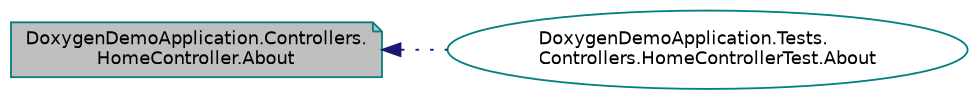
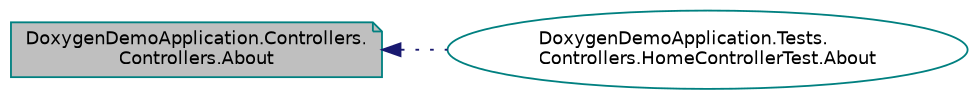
  digraph {
    rankdir=LR
    node [color=teal fontname=Helvetica fontsize=10 style=filled]
-   n1 [fillcolor=grey75 fontcolor=black height=0.2 label="DoxygenDemoApplication.Controllers.\lHomeController.About" shape=note width=0.4]
+   n1 [fillcolor=grey75 fontcolor=black height=0.2 label="DoxygenDemoApplication.Controllers.\lControllers.About" shape=note width=0.4]
    n2 [fillcolor=white height=0.2 label="DoxygenDemoApplication.Tests.\lControllers.HomeControllerTest.About" shape=ellipse width=0.4]
    n1 -> n2 [color=midnightblue dir=back fontname=Helvetica fontsize=10 labelfontname=Helvetica labelfontsize=10 style=dotted]
  }
